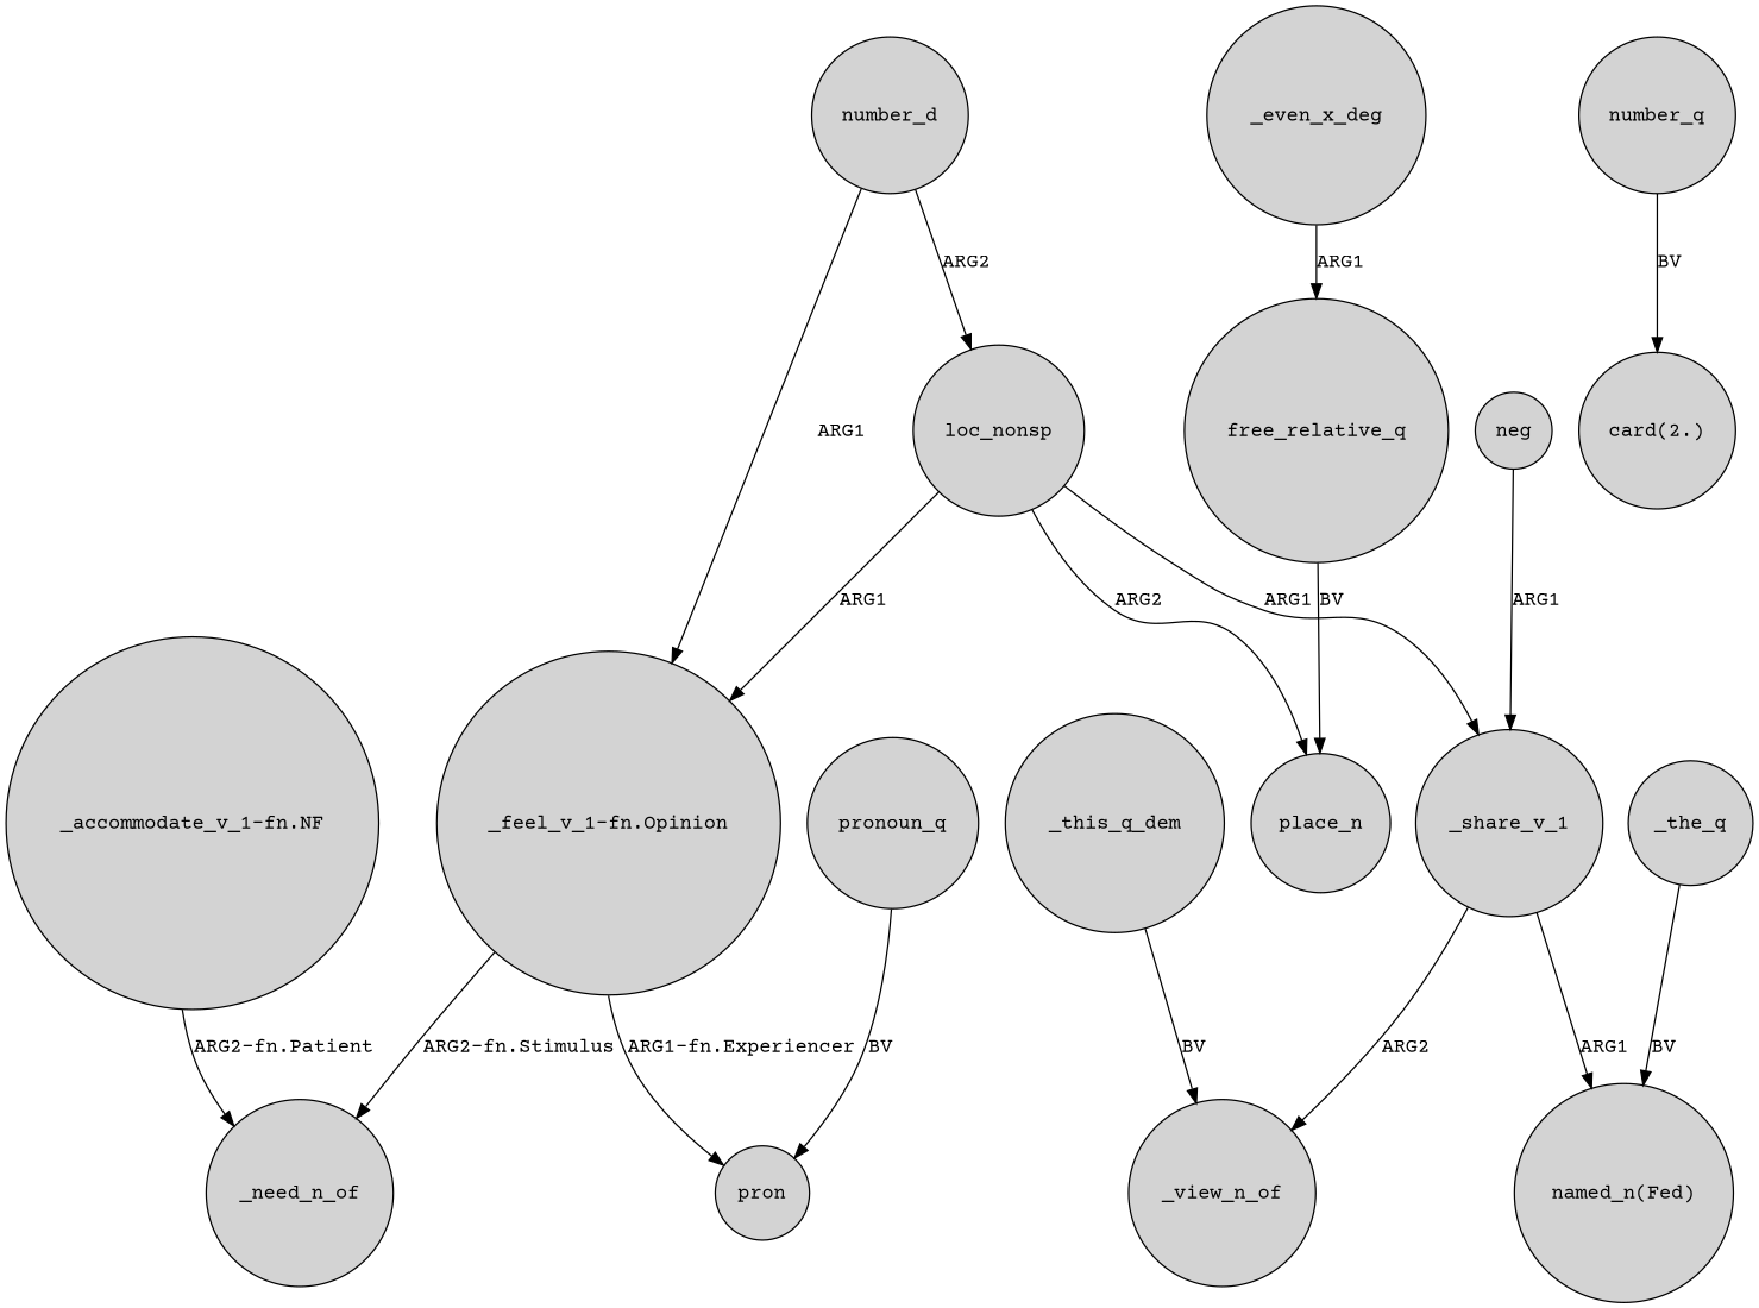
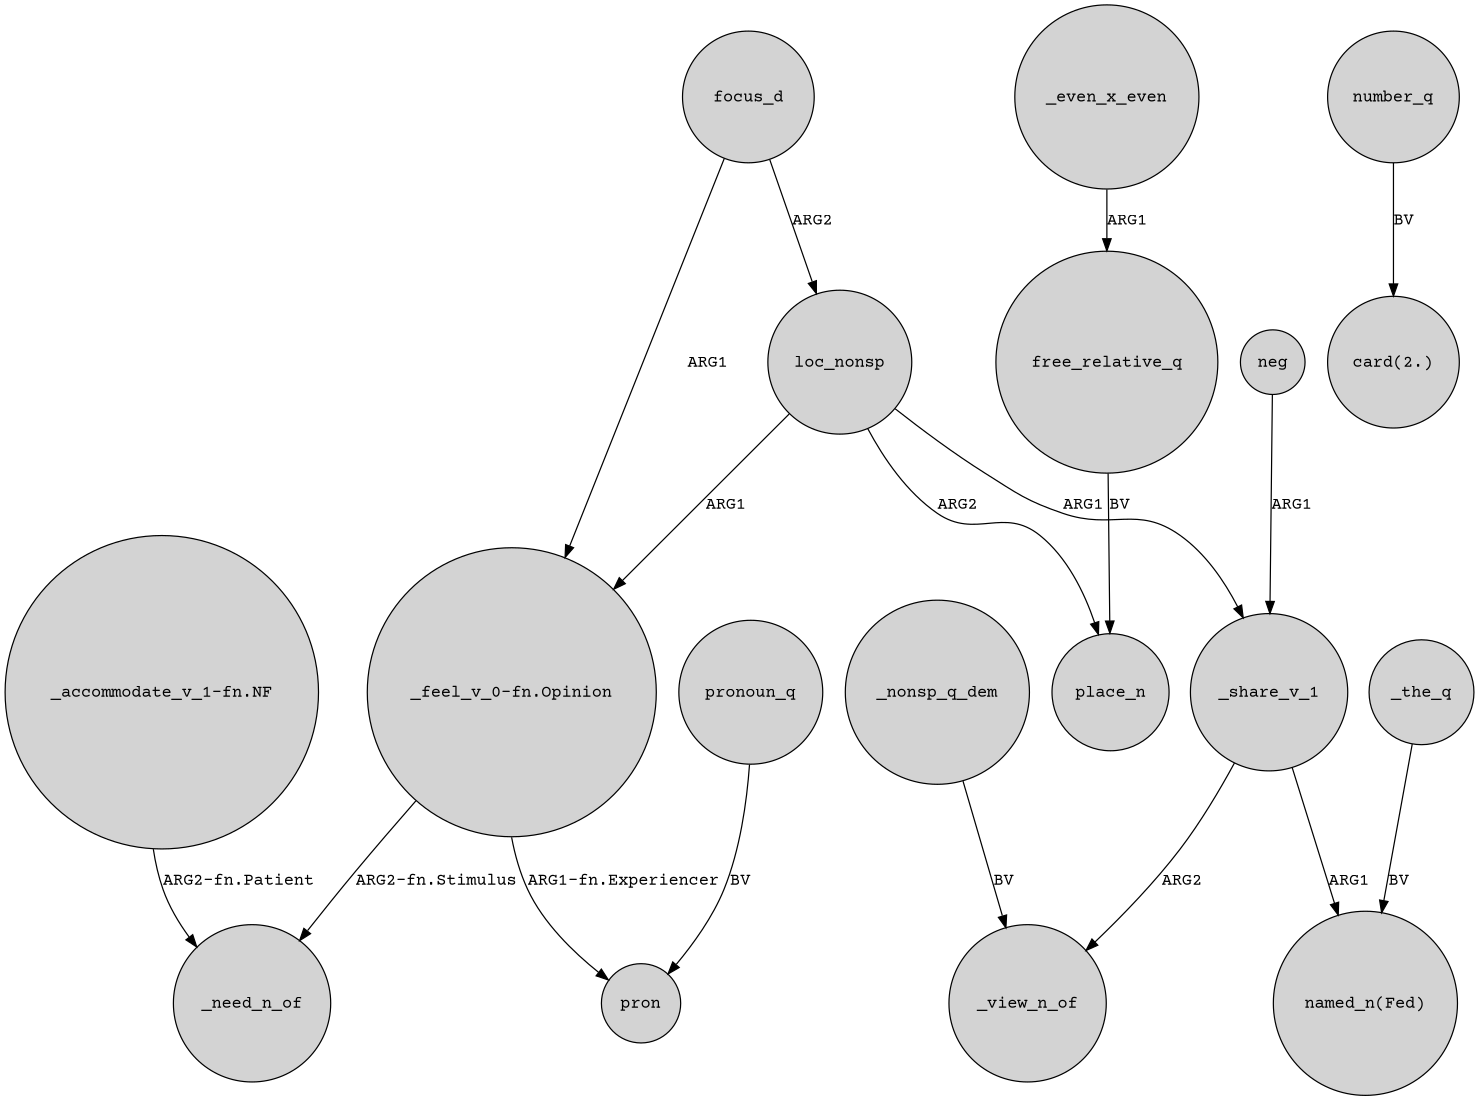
  digraph {
    fontname="Courier Prime"
    node [fontname="Courier Prime" shape=circle style=filled]
    edge [fontname="Courier Prime"]
-   focus_d [label=number_d]
+   focus_d
    loc_nonsp
-   "_feel_v_1-fn.Opinion"
+   "_feel_v_1-fn.Opinion" [label="_feel_v_0-fn.Opinion"]
    _share_v_1
    place_n
    _need_n_of
    pron
    _view_n_of
    "named_n(Fed)"
-   _this_q_dem
+   _this_q_dem [label=_nonsp_q_dem]
    _the_q
    neg
    pronoun_q
    "_accommodate_v_1-fn.NF"
    number_q
    "card(2.)"
-   _even_x_deg
+   _even_x_deg [label=_even_x_even]
    free_relative_q
    focus_d -> loc_nonsp [label=ARG2]
    focus_d -> "_feel_v_1-fn.Opinion" [label=ARG1]
    loc_nonsp -> "_feel_v_1-fn.Opinion" [label=ARG1]
    loc_nonsp -> _share_v_1 [label=ARG1]
    loc_nonsp -> place_n [label=ARG2]
    "_feel_v_1-fn.Opinion" -> _need_n_of [label="ARG2-fn.Stimulus"]
    "_feel_v_1-fn.Opinion" -> pron [label="ARG1-fn.Experiencer"]
    _share_v_1 -> _view_n_of [label=ARG2]
    _share_v_1 -> "named_n(Fed)" [label=ARG1]
    _this_q_dem -> _view_n_of [label=BV]
    _the_q -> "named_n(Fed)" [label=BV]
    neg -> _share_v_1 [label=ARG1]
    pronoun_q -> pron [label=BV]
    "_accommodate_v_1-fn.NF" -> _need_n_of [label="ARG2-fn.Patient"]
    number_q -> "card(2.)" [label=BV]
    _even_x_deg -> free_relative_q [label=ARG1]
    free_relative_q -> place_n [label=BV]
  }
